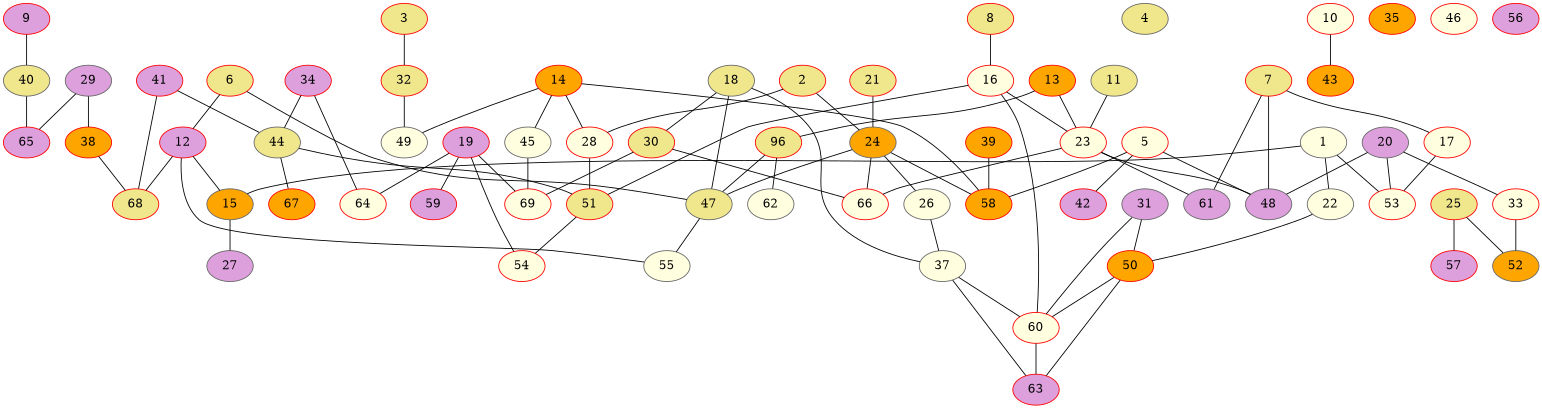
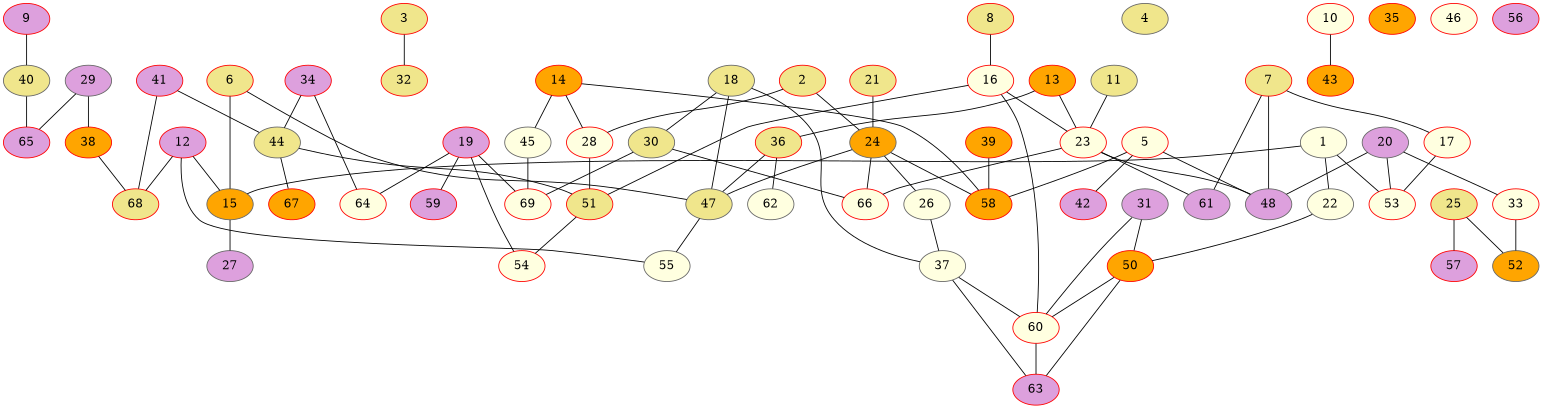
  graph {
    node [color=red fillcolor=lightyellow style=filled]
    1 [color=gray40]
    15 [color=gray40 fillcolor=orange]
    22 [color=gray40]
    53
    27 [color=gray40 fillcolor=plum]
    50 [fillcolor=orange]
    2 [fillcolor=khaki]
    24 [color=gray40 fillcolor=orange]
    28
    58 [fillcolor=orange]
    47 [color=gray40 fillcolor=khaki]
    66
    26 [color=gray40]
    51 [fillcolor=khaki]
    3 [fillcolor=khaki]
    32 [fillcolor=khaki]
-   49 [color=gray40]
    4 [color=gray40 fillcolor=khaki]
    42 [fillcolor=plum]
    5
    48 [color=gray40 fillcolor=plum]
    6 [fillcolor=khaki]
    12 [fillcolor=plum]
    55 [color=gray40]
    68 [fillcolor=khaki]
    7 [fillcolor=khaki]
    17
    61 [color=gray40 fillcolor=plum]
    8 [fillcolor=khaki]
    16
    23
    60
    9 [fillcolor=plum]
    40 [color=gray40 fillcolor=khaki]
    65 [fillcolor=plum]
    43 [fillcolor=orange]
    10
    11 [color=gray40 fillcolor=khaki]
    13 [fillcolor=orange]
-   36 [fillcolor=khaki label=96]
+   36 [fillcolor=khaki]
    62 [color=gray40]
    14 [fillcolor=orange]
    45 [color=gray40]
    69
    54
    63 [fillcolor=plum]
    18 [color=gray40 fillcolor=khaki]
-   30 [fillcolor=khaki]
+   30 [color=gray40 fillcolor=khaki]
    37 [color=gray40]
    19 [fillcolor=plum]
    59 [fillcolor=plum]
    64
    20 [color=gray40 fillcolor=plum]
    33
    52 [color=gray40 fillcolor=orange]
    21 [fillcolor=khaki]
    25 [fillcolor=khaki]
    57 [fillcolor=plum]
    29 [color=gray40 fillcolor=plum]
    38 [fillcolor=orange]
    31 [color=gray40 fillcolor=plum]
    34 [fillcolor=plum]
    44 [color=gray40 fillcolor=khaki]
    67 [fillcolor=orange]
    35 [fillcolor=orange]
    39 [fillcolor=orange]
    41 [fillcolor=plum]
    46
    56 [fillcolor=plum]
    1 -- 15
    1 -- 22
    1 -- 53
    15 -- 27
    22 -- 50
    50 -- 60
    50 -- 63
    2 -- 24
    2 -- 28
    24 -- 58
    24 -- 47
    24 -- 66
    24 -- 26
    28 -- 51
    47 -- 55
    26 -- 37
    51 -- 54
    3 -- 32
-   32 -- 49
    5 -- 58
    5 -- 42
    5 -- 48
    6 -- 47
-   6 -- 12
+   6 -- 15
    12 -- 15
    12 -- 55
    12 -- 68
    7 -- 48
    7 -- 17
    7 -- 61
    17 -- 53
    8 -- 16
    16 -- 51
    16 -- 23
    16 -- 60
    23 -- 66
    23 -- 48
    23 -- 61
    60 -- 63
    9 -- 40
    40 -- 65
    10 -- 43
    11 -- 23
    13 -- 23
    13 -- 36
    36 -- 47
    36 -- 62
    14 -- 28
    14 -- 58
-   14 -- 49
    14 -- 45
    45 -- 69
    18 -- 47
    18 -- 30
    18 -- 37
    30 -- 66
    30 -- 69
    37 -- 60
    37 -- 63
    19 -- 69
    19 -- 54
    19 -- 59
    19 -- 64
    20 -- 53
    20 -- 48
    20 -- 33
    33 -- 52
    21 -- 24
    25 -- 52
    25 -- 57
    29 -- 65
    29 -- 38
    38 -- 68
    31 -- 50
    31 -- 60
    34 -- 64
    34 -- 44
    44 -- 51
    44 -- 67
    39 -- 58
    41 -- 68
    41 -- 44
  }
